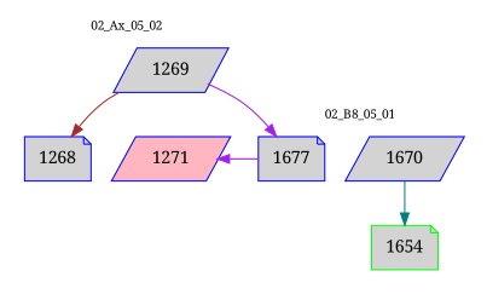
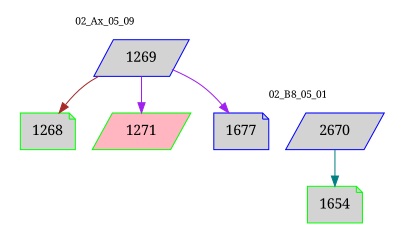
  digraph {
    fontname="Noto Serif"
    node [color=blue fillcolor=lightgrey fontname="Noto Serif" shape=parallelogram style=filled]
    edge [color=purple fontname="Noto Serif"]
    n1 [label=1269]
-   n2 [label=1268 shape=note]
-   n3 [fillcolor=lightpink label=1271]
-   n4 [label=1670]
+   n2 [color=green label=1268 shape=note]
+   n3 [color=green fillcolor=lightpink label=1271]
+   n4 [label=2670]
    n5 [color=green label=1654 shape=note]
    n6 [label=1677 shape=note]
    subgraph cluster_1 {
      color=white
      fontsize=10
-     label="02_Ax_05_02"
+     label="02_Ax_05_09"
      n1
      n2
      n3
    }
    subgraph cluster_2 {
      color=white
      fontsize=10
      label="02_B8_05_01"
      n4
      n5
      n6
    }
    n1 -> n2 [color=brown]
-   n6 -> n3
+   n1 -> n3
    n1 -> n6
    n4 -> n5 [color=teal]
  }
